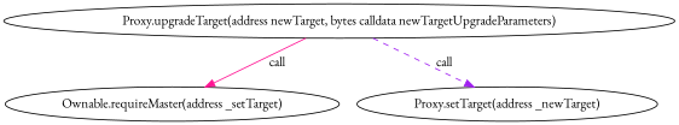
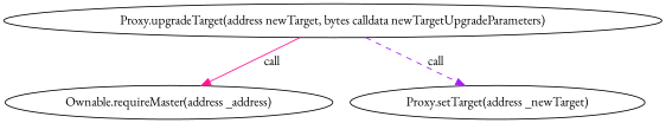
  digraph {
    fontname="EB Garamond"
    node [fontname="EB Garamond"]
    edge [fontname="EB Garamond"]
    "Proxy.upgradeTarget(address newTarget, bytes calldata newTargetUpgradeParameters)" [height=0.5 width=9.7056]
-   "Ownable.requireMaster(address _address)" [height=0.5 width=4.8347 label="Ownable.requireMaster(address _setTarget)"]
+   "Ownable.requireMaster(address _address)" [height=0.5 width=4.8347]
    "Proxy.setTarget(address _newTarget)" [height=0.5 width=4.3433]
    "Proxy.upgradeTarget(address newTarget, bytes calldata newTargetUpgradeParameters)" -> "Ownable.requireMaster(address _address)" [label=" call" color=deeppink style=solid]
    "Proxy.upgradeTarget(address newTarget, bytes calldata newTargetUpgradeParameters)" -> "Proxy.setTarget(address _newTarget)" [label=" call" color=purple style=dashed]
  }
